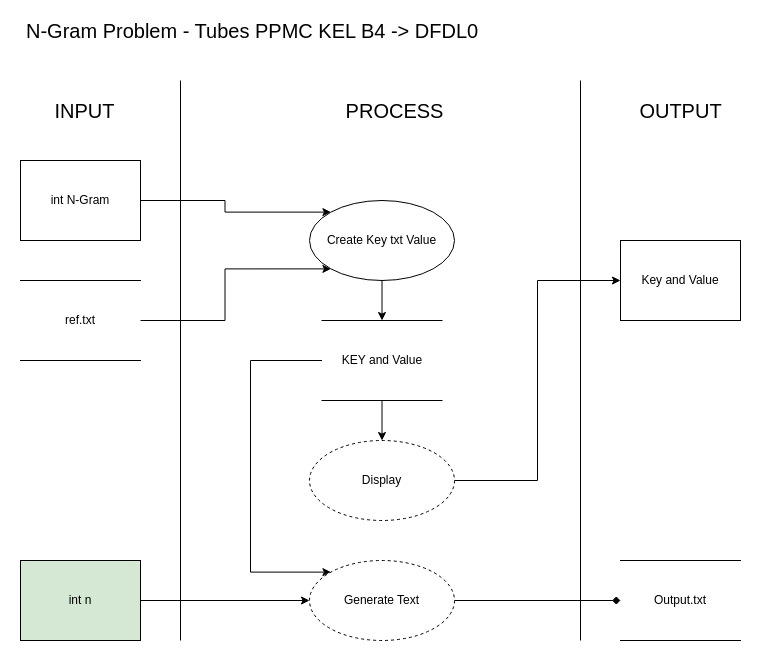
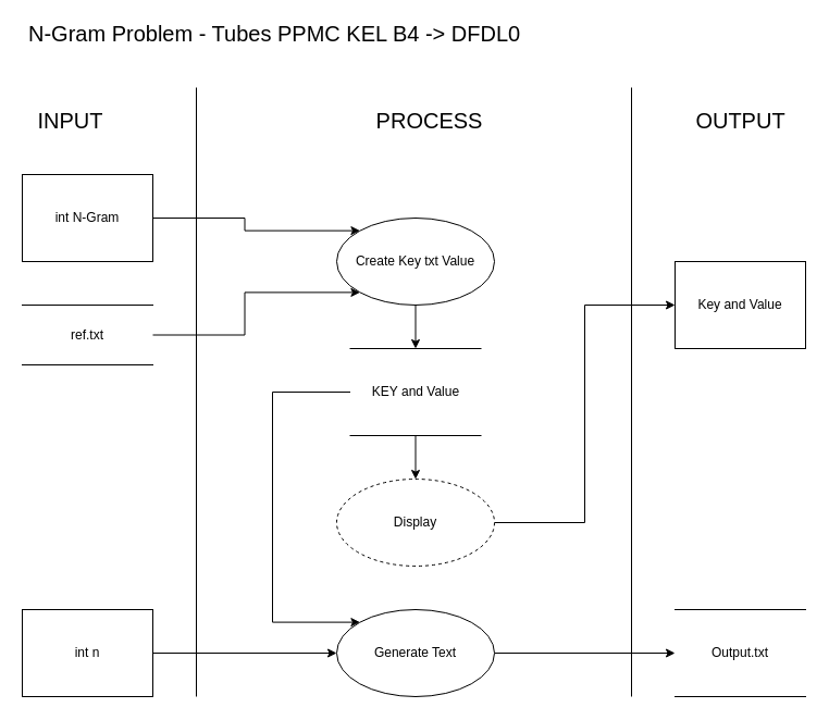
  <mxCell id="0" />
  <mxCell id="1" parent="0" />
  <mxCell id="2" value="&lt;font style=&quot;font-size: 20px&quot;&gt;N-Gram Problem - Tubes PPMC KEL B4 -&amp;gt; DFDL0&lt;/font&gt;" style="text;html=1;align=left;verticalAlign=middle;resizable=0;points=[];autosize=1;" parent="1" vertex="1"><mxGeometry x="24" y="20" width="470" height="20" as="geometry" /></mxCell>
- <mxCell id="3" value="&lt;font style=&quot;font-size: 20px&quot;&gt;INPUT&lt;/font&gt;" style="text;html=1;align=center;verticalAlign=middle;resizable=0;points=[];autosize=1;" parent="1" vertex="1"><mxGeometry x="44" y="100" width="80" height="20" as="geometry" /></mxCell>
+ <mxCell id="3" value="&lt;font style=&quot;font-size: 20px&quot;&gt;INPUT&lt;/font&gt;" style="text;html=1;align=center;verticalAlign=middle;resizable=0;points=[];autosize=1;" parent="1" vertex="1"><mxGeometry x="24" y="100" width="80" height="20" as="geometry" /></mxCell>
  <mxCell id="4" value="&lt;span style=&quot;font-size: 20px&quot;&gt;PROCESS&lt;/span&gt;" style="text;html=1;align=center;verticalAlign=middle;resizable=0;points=[];autosize=1;" parent="1" vertex="1"><mxGeometry x="339" y="100" width="110" height="20" as="geometry" /></mxCell>
  <mxCell id="5" value="&lt;font style=&quot;font-size: 20px&quot;&gt;OUTPUT&lt;/font&gt;" style="text;html=1;align=center;verticalAlign=middle;resizable=0;points=[];autosize=1;" parent="1" vertex="1"><mxGeometry x="630" y="100" width="100" height="20" as="geometry" /></mxCell>
  <mxCell id="6" value="" style="endArrow=none;html=1;" parent="1" edge="1"><mxGeometry width="50" height="50" relative="1" as="geometry"><mxPoint x="180" y="640" as="sourcePoint" /><mxPoint x="180" y="80" as="targetPoint" /></mxGeometry></mxCell>
  <mxCell id="7" style="edgeStyle=orthogonalEdgeStyle;rounded=0;orthogonalLoop=1;jettySize=auto;html=1;exitX=1;exitY=0.5;exitDx=0;exitDy=0;entryX=0;entryY=0;entryDx=0;entryDy=0;" parent="1" source="8" target="16" edge="1"><mxGeometry relative="1" as="geometry" /></mxCell>
  <mxCell id="8" value="int N-Gram" style="rounded=0;whiteSpace=wrap;html=1;align=center;" parent="1" vertex="1"><mxGeometry x="20" y="160" width="120" height="80" as="geometry" /></mxCell>
  <mxCell id="9" style="edgeStyle=orthogonalEdgeStyle;rounded=0;orthogonalLoop=1;jettySize=auto;html=1;exitX=1;exitY=0.5;exitDx=0;exitDy=0;entryX=0;entryY=0.5;entryDx=0;entryDy=0;" parent="1" source="10" target="23" edge="1"><mxGeometry relative="1" as="geometry" /></mxCell>
- <mxCell id="10" value="int n" style="rounded=0;whiteSpace=wrap;html=1;align=center;fillColor=#d5e8d4;" parent="1" vertex="1"><mxGeometry x="20" y="560" width="120" height="80" as="geometry" /></mxCell>
+ <mxCell id="10" value="int n" style="rounded=0;whiteSpace=wrap;html=1;align=center;" parent="1" vertex="1"><mxGeometry x="20" y="560" width="120" height="80" as="geometry" /></mxCell>
  <mxCell id="11" style="edgeStyle=orthogonalEdgeStyle;rounded=0;orthogonalLoop=1;jettySize=auto;html=1;exitX=1;exitY=0.5;exitDx=0;exitDy=0;entryX=0;entryY=1;entryDx=0;entryDy=0;" parent="1" source="12" target="16" edge="1"><mxGeometry relative="1" as="geometry" /></mxCell>
- <mxCell id="12" value="ref.txt" style="shape=partialRectangle;whiteSpace=wrap;html=1;left=0;right=0;fillColor=none;align=center;" parent="1" vertex="1"><mxGeometry x="20" y="280" width="120" height="80" as="geometry" /></mxCell>
+ <mxCell id="12" value="ref.txt" style="shape=partialRectangle;whiteSpace=wrap;html=1;left=0;right=0;fillColor=none;align=center;" parent="1" vertex="1"><mxGeometry x="20" y="280" width="120" height="55" as="geometry" /></mxCell>
  <mxCell id="13" value="" style="endArrow=none;html=1;" parent="1" edge="1"><mxGeometry width="50" height="50" relative="1" as="geometry"><mxPoint x="580" y="640" as="sourcePoint" /><mxPoint x="580" y="80" as="targetPoint" /></mxGeometry></mxCell>
  <mxCell id="14" value="Key and Value" style="rounded=0;whiteSpace=wrap;html=1;align=center;" parent="1" vertex="1"><mxGeometry x="620" y="240" width="120" height="80" as="geometry" /></mxCell>
  <mxCell id="15" style="edgeStyle=orthogonalEdgeStyle;rounded=0;orthogonalLoop=1;jettySize=auto;html=1;exitX=0.5;exitY=1;exitDx=0;exitDy=0;entryX=0.5;entryY=0;entryDx=0;entryDy=0;" parent="1" source="16" target="19" edge="1"><mxGeometry relative="1" as="geometry" /></mxCell>
  <mxCell id="16" value="Create Key txt Value" style="ellipse;whiteSpace=wrap;html=1;align=center;" parent="1" vertex="1"><mxGeometry x="309" y="200" width="145" height="80" as="geometry" /></mxCell>
  <mxCell id="17" style="edgeStyle=orthogonalEdgeStyle;rounded=0;orthogonalLoop=1;jettySize=auto;html=1;exitX=0.5;exitY=1;exitDx=0;exitDy=0;entryX=0.5;entryY=0;entryDx=0;entryDy=0;" parent="1" source="19" target="21" edge="1"><mxGeometry relative="1" as="geometry" /></mxCell>
  <mxCell id="18" style="edgeStyle=orthogonalEdgeStyle;rounded=0;orthogonalLoop=1;jettySize=auto;html=1;exitX=0;exitY=0.5;exitDx=0;exitDy=0;entryX=0;entryY=0;entryDx=0;entryDy=0;" parent="1" source="19" target="23" edge="1"><mxGeometry relative="1" as="geometry"><Array as="points"><mxPoint x="250" y="360" /><mxPoint x="250" y="572" /></Array></mxGeometry></mxCell>
  <mxCell id="19" value="KEY and Value" style="shape=partialRectangle;whiteSpace=wrap;html=1;left=0;right=0;fillColor=none;align=center;" parent="1" vertex="1"><mxGeometry x="321.5" y="320" width="120" height="80" as="geometry" /></mxCell>
  <mxCell id="20" style="edgeStyle=orthogonalEdgeStyle;rounded=0;orthogonalLoop=1;jettySize=auto;html=1;exitX=1;exitY=0.5;exitDx=0;exitDy=0;entryX=0;entryY=0.5;entryDx=0;entryDy=0;" parent="1" source="21" target="14" edge="1"><mxGeometry relative="1" as="geometry" /></mxCell>
  <mxCell id="21" value="Display" style="ellipse;whiteSpace=wrap;html=1;align=center;dashed=1;" parent="1" vertex="1"><mxGeometry x="309" y="440" width="145" height="80" as="geometry" /></mxCell>
- <mxCell id="22" style="edgeStyle=orthogonalEdgeStyle;rounded=0;orthogonalLoop=1;jettySize=auto;html=1;exitX=1;exitY=0.5;exitDx=0;exitDy=0;entryX=0;entryY=0.5;entryDx=0;entryDy=0;endArrow=diamond;" parent="1" source="23" target="24" edge="1"><mxGeometry relative="1" as="geometry" /></mxCell>
- <mxCell id="23" value="Generate Text" style="ellipse;whiteSpace=wrap;html=1;align=center;dashed=1;" parent="1" vertex="1"><mxGeometry x="309" y="560" width="145" height="80" as="geometry" /></mxCell>
+ <mxCell id="22" style="edgeStyle=orthogonalEdgeStyle;rounded=0;orthogonalLoop=1;jettySize=auto;html=1;exitX=1;exitY=0.5;exitDx=0;exitDy=0;entryX=0;entryY=0.5;entryDx=0;entryDy=0;" parent="1" source="23" target="24" edge="1"><mxGeometry relative="1" as="geometry" /></mxCell>
+ <mxCell id="23" value="Generate Text" style="ellipse;whiteSpace=wrap;html=1;align=center;" parent="1" vertex="1"><mxGeometry x="309" y="560" width="145" height="80" as="geometry" /></mxCell>
  <mxCell id="24" value="Output.txt" style="shape=partialRectangle;whiteSpace=wrap;html=1;left=0;right=0;fillColor=none;align=center;" parent="1" vertex="1"><mxGeometry x="620" y="560" width="120" height="80" as="geometry" /></mxCell>
